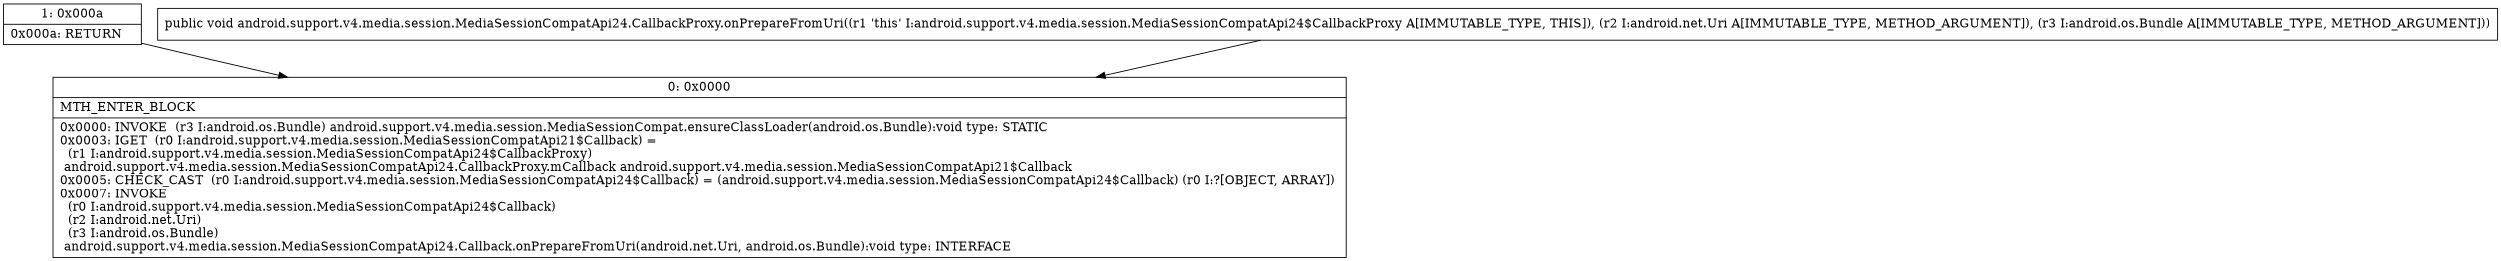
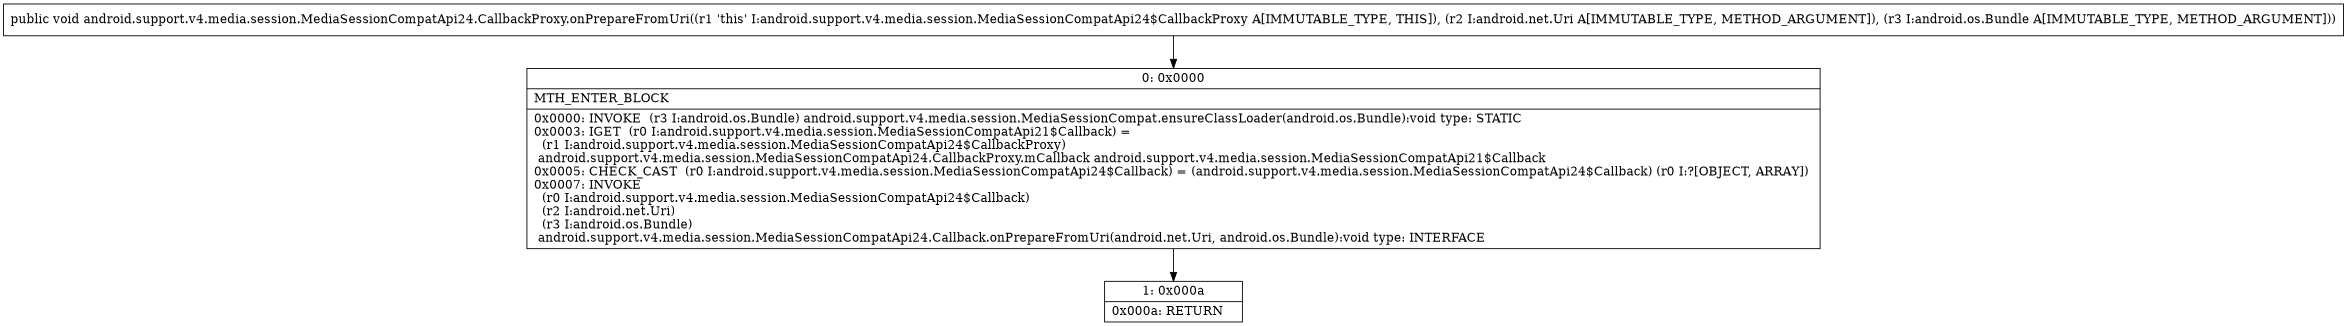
  digraph {
    node [shape=record]
    n1 [label="{0\:\ 0x0000|MTH_ENTER_BLOCK\l|0x0000: INVOKE  (r3 I:android.os.Bundle) android.support.v4.media.session.MediaSessionCompat.ensureClassLoader(android.os.Bundle):void type: STATIC \l0x0003: IGET  (r0 I:android.support.v4.media.session.MediaSessionCompatApi21$Callback) = \l  (r1 I:android.support.v4.media.session.MediaSessionCompatApi24$CallbackProxy)\l android.support.v4.media.session.MediaSessionCompatApi24.CallbackProxy.mCallback android.support.v4.media.session.MediaSessionCompatApi21$Callback \l0x0005: CHECK_CAST  (r0 I:android.support.v4.media.session.MediaSessionCompatApi24$Callback) = (android.support.v4.media.session.MediaSessionCompatApi24$Callback) (r0 I:?[OBJECT, ARRAY]) \l0x0007: INVOKE  \l  (r0 I:android.support.v4.media.session.MediaSessionCompatApi24$Callback)\l  (r2 I:android.net.Uri)\l  (r3 I:android.os.Bundle)\l android.support.v4.media.session.MediaSessionCompatApi24.Callback.onPrepareFromUri(android.net.Uri, android.os.Bundle):void type: INTERFACE \l}"]
    n2 [label="{1\:\ 0x000a|0x000a: RETURN   \l}"]
    n3 [label="{public void android.support.v4.media.session.MediaSessionCompatApi24.CallbackProxy.onPrepareFromUri((r1 'this' I:android.support.v4.media.session.MediaSessionCompatApi24$CallbackProxy A[IMMUTABLE_TYPE, THIS]), (r2 I:android.net.Uri A[IMMUTABLE_TYPE, METHOD_ARGUMENT]), (r3 I:android.os.Bundle A[IMMUTABLE_TYPE, METHOD_ARGUMENT])) }"]
-   n2 -> n1
+   n1 -> n2
    n3 -> n1
  }
